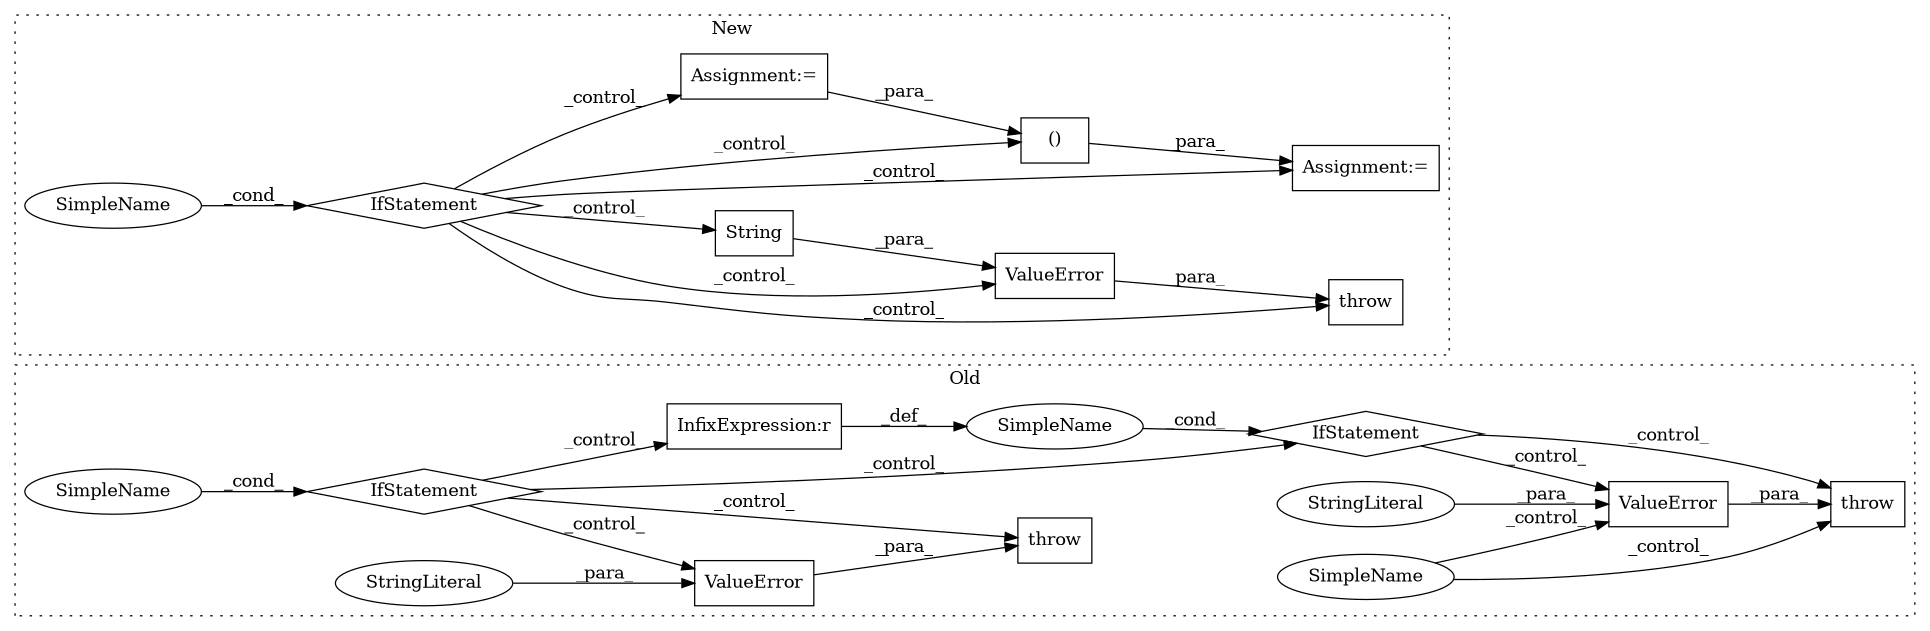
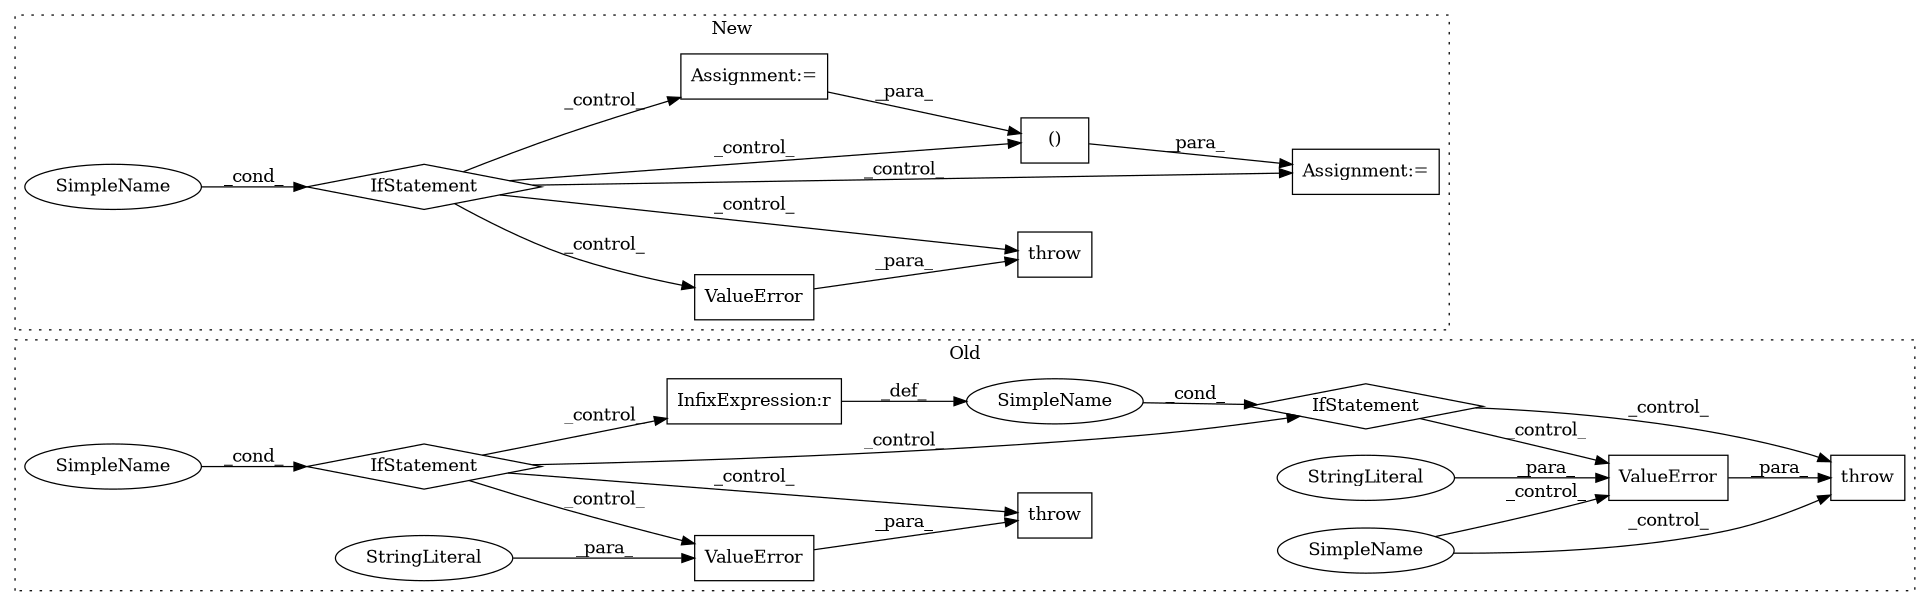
  digraph {
    rankdir=LR
    node [a=32 shape=box]
    n1 [a=53 l=6 label=throw s=46564]
    n2 [l="11,1" label=ValueError s="46570,46646"]
    n3 [a=42 label=SimpleName shape=ellipse]
    n4 [a=25 l="4,2" label=IfStatement s="46148,46178" shape=diamond]
    n5 [a=45 l=65 label=StringLiteral s=46581 shape=ellipse]
    n6 [a=42 label=SimpleName shape=ellipse]
    n7 [a=25 l="4,2" label=IfStatement s="46262,46292" shape=diamond]
    n8 [a=27 l=4 label="InfixExpression:r" s=46287]
    n9 [l="11,1" label=ValueError s="46194,46249"]
    n10 [a=45 l=44 label=StringLiteral s=46205 shape=ellipse]
    n11 [a=53 l=6 label=throw s=46188]
    n12 [a=42 label=SimpleName shape=ellipse]
    n13 [l="11,1" label=ValueError s="34286,34584"]
    n14 [a=53 l=6 label=throw s=34280]
    n15 [a=42 label=SimpleName shape=ellipse]
    n16 [a=25 l="4,2" label=IfStatement s="33795,33826" shape=diamond]
    n17 [a=7 l=8 label="Assignment:=" s=34184]
    n18 [a=106 l=65 label="()" s=34192]
-   n19 [l="7,1" label=String s="34568,34583"]
    n20 [a=7 l=1 label="Assignment:=" s=34010]
    subgraph cluster_1 {
      label=Old
      style=dotted
      n1
      n2
      n3
      n4
      n5
      n6
      n7
      n8
      n9
      n10
      n11
      n12
    }
    subgraph cluster_2 {
      label=New
      style=dotted
      n13
      n14
      n15
      n16
      n17
      n18
-     n19
      n20
    }
    n2 -> n1 [label=_para_]
    n3 -> n4 [label=_cond_]
    n4 -> n7 [label=_control_]
    n4 -> n8 [label=_control_]
    n4 -> n9 [label=_control_]
    n4 -> n11 [label=_control_]
    n5 -> n2 [label=_para_]
    n6 -> n7 [label=_cond_]
    n7 -> n1 [label=_control_]
    n7 -> n2 [label=_control_]
    n8 -> n6 [label=_def_]
    n9 -> n11 [label=_para_]
    n10 -> n9 [label=_para_]
    n12 -> n1 [label=_control_]
    n12 -> n2 [label=_control_]
    n13 -> n14 [label=_para_]
    n15 -> n16 [label=_cond_]
    n16 -> n13 [label=_control_]
    n16 -> n14 [label=_control_]
    n16 -> n17 [label=_control_]
    n16 -> n18 [label=_control_]
-   n16 -> n19 [label=_control_]
    n16 -> n20 [label=_control_]
    n18 -> n17 [label=_para_]
-   n19 -> n13 [label=_para_]
    n20 -> n18 [label=_para_]
  }
